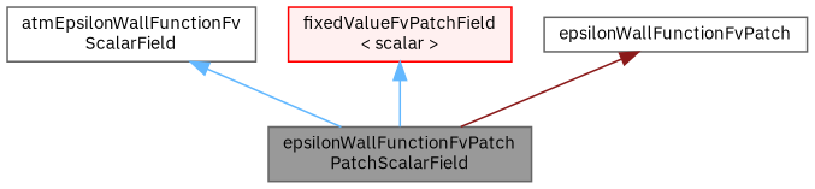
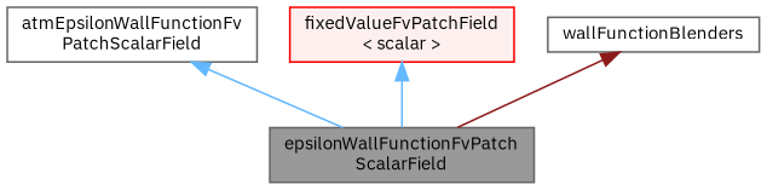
  digraph {
    fontname="IBM Plex Sans"
    node [color=gray40 fillcolor=white fontname="IBM Plex Sans" fontsize=10 shape=box style=filled]
    edge [color=steelblue1 dir=back fontname="IBM Plex Sans" fontsize=10 labelfontname=Helvetica labelfontsize=10 style=solid]
-   n1 [fillcolor=grey60 fontcolor=black height=0.2 label="epsilonWallFunctionFvPatch\lPatchScalarField" width=0.4]
-   n2 [height=0.2 label="atmEpsilonWallFunctionFv\lScalarField" width=0.4]
+   n1 [fillcolor=grey60 fontcolor=black height=0.2 label="epsilonWallFunctionFvPatch\lScalarField" width=0.4]
+   n2 [height=0.2 label="atmEpsilonWallFunctionFv\lPatchScalarField" width=0.4]
    n3 [color=red fillcolor="#FFF0F0" height=0.2 label="fixedValueFvPatchField\l\< scalar \>" width=0.4]
-   n4 [height=0.2 label=epsilonWallFunctionFvPatch width=0.4]
+   n4 [height=0.2 label=wallFunctionBlenders width=0.4]
    n2 -> n1
    n3 -> n1
    n4 -> n1 [color=firebrick4]
  }
